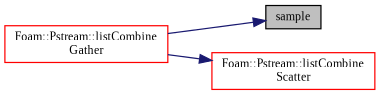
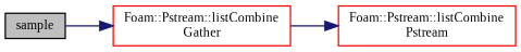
  digraph {
    fontname="Liberation Serif"
    rankdir=LR
    node [color=red fontname="Liberation Serif" fontsize=10 shape=record]
    edge [color=midnightblue fontname="Liberation Serif" fontsize=10 labelfontname=Helvetica labelfontsize=10 style=solid]
    n1 [color=black fillcolor=grey75 fontcolor=black height=0.2 label=sample style=filled width=0.4]
    n2 [height=0.2 label="Foam::Pstream::listCombine\lGather" width=0.4]
-   n3 [height=0.2 label="Foam::Pstream::listCombine\lScatter" width=0.4]
-   n2 -> n1
+   n3 [height=0.2 label="Foam::Pstream::listCombine\lPstream" width=0.4]
+   n1 -> n2
    n2 -> n3
  }
